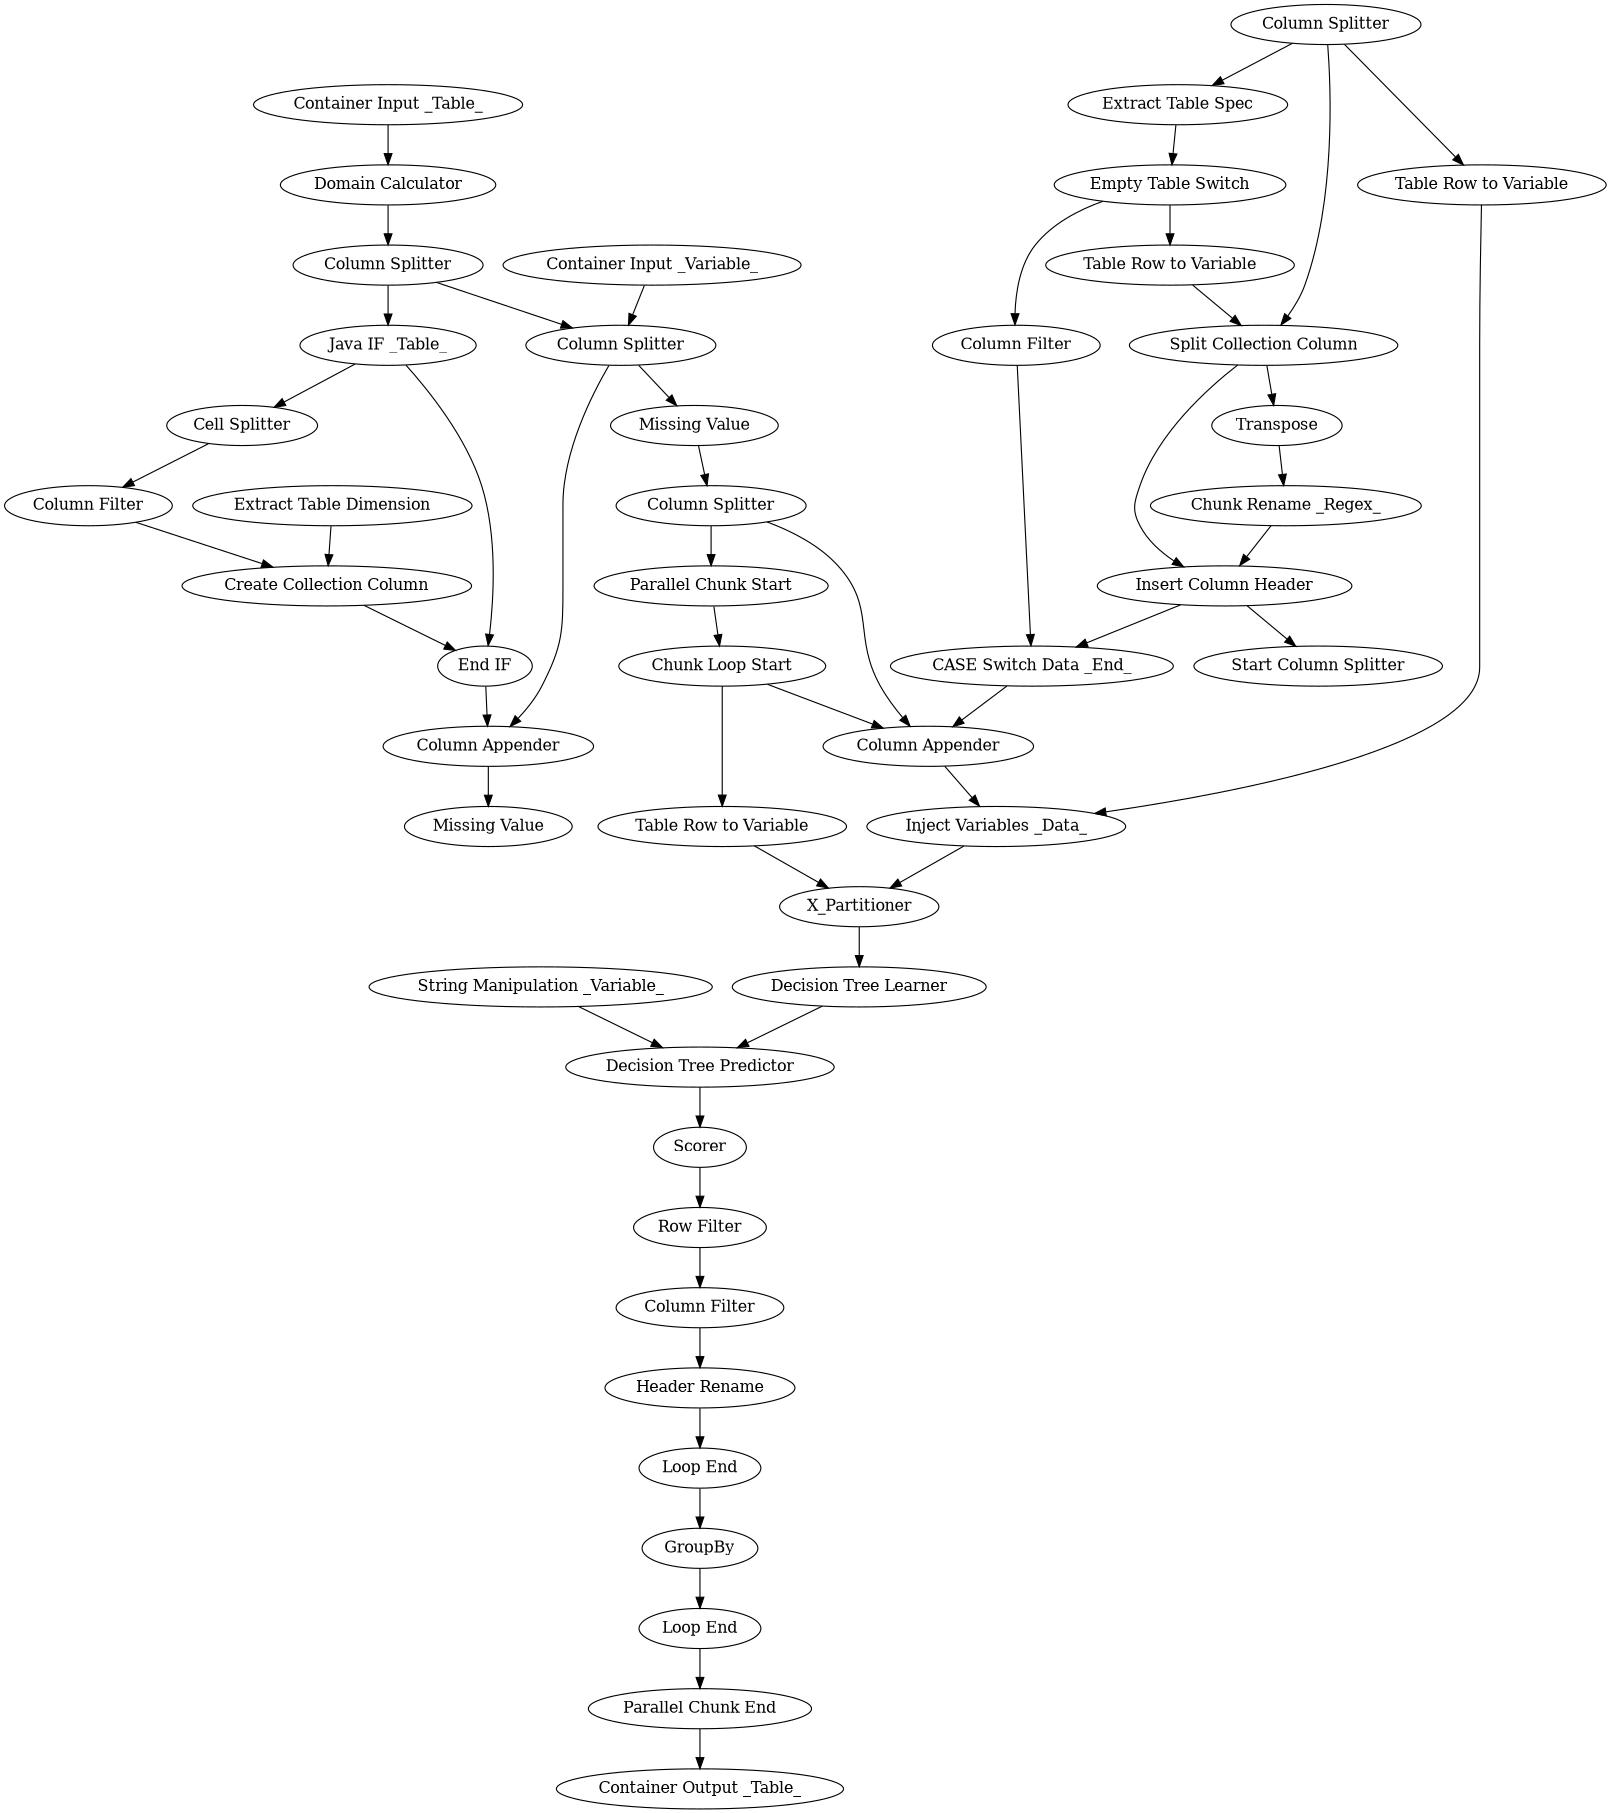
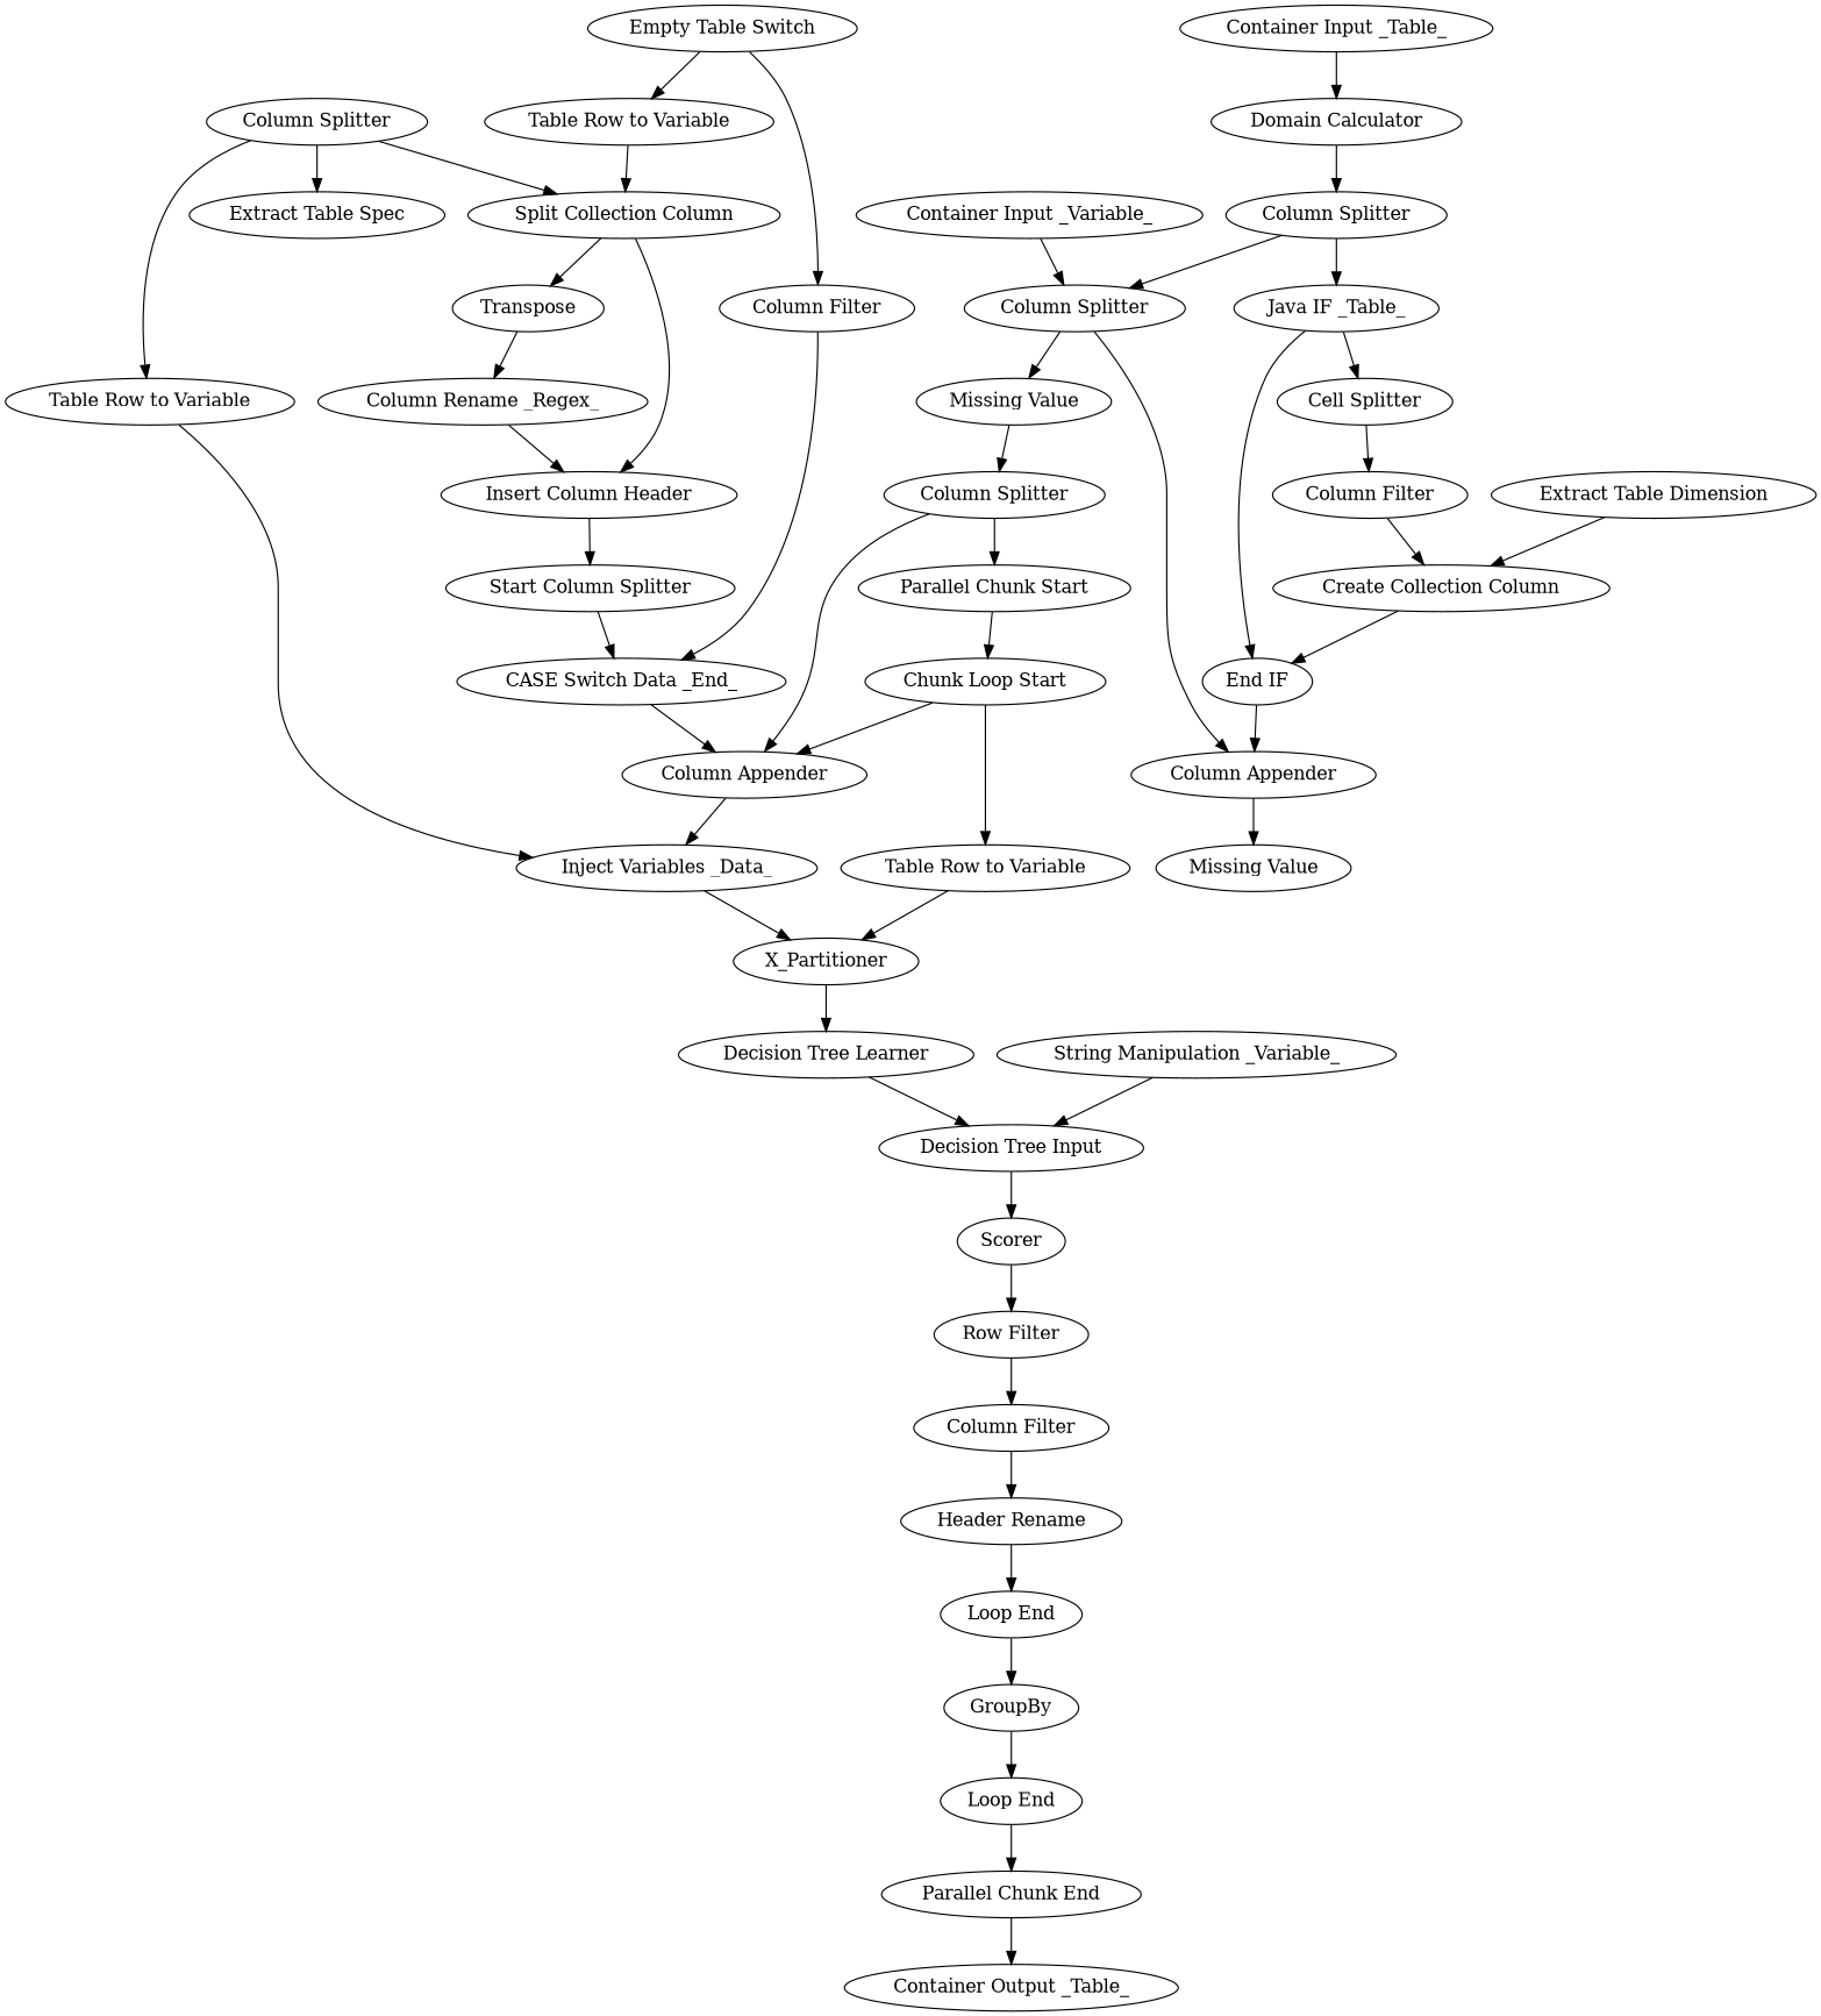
  digraph {
    rankdir=TB
    n1 [label="Chunk Loop Start"]
    n2 [label="Table Row to Variable"]
    n3 [label="Column Appender"]
    n4 [label=X_Partitioner]
    n5 [label="Inject Variables _Data_"]
    n6 [label="Create Collection Column"]
    n7 [label="End IF"]
    n8 [label="Column Appender"]
    n9 [label="Extract Table Dimension"]
    n10 [label="Java IF _Table_"]
    n11 [label="Cell Splitter"]
    n12 [label="Decision Tree Learner"]
-   n13 [label="Decision Tree Predictor"]
+   n13 [label="Decision Tree Input"]
    n14 [label=Scorer]
    n15 [label="Missing Value"]
    n16 [label="Table Row to Variable"]
    n17 [label="Extract Table Spec"]
    n18 [label="Empty Table Switch"]
    n19 [label="Table Row to Variable"]
    n20 [label="Column Filter"]
    n21 [label="Split Collection Column"]
    n22 [label=Transpose]
    n23 [label="Insert Column Header"]
    n24 [label="Column Splitter"]
    n25 [label="Parallel Chunk Start"]
    n26 [label="Row Filter"]
    n27 [label="Loop End"]
    n28 [label="Parallel Chunk End"]
    n29 [label="Container Output _Table_"]
    n30 [label="Start Column Splitter"]
    n31 [label="CASE Switch Data _End_"]
    n32 [label="Column Filter"]
    n33 [label="String Manipulation _Variable_"]
    n34 [label="Column Filter"]
    n35 [label="Column Splitter"]
    n36 [label="Column Splitter"]
    n37 [label="Missing Value"]
    n38 [label=GroupBy]
    n39 [label="Header Rename"]
    n40 [label="Domain Calculator"]
    n41 [label="Column Splitter"]
    n42 [label="Loop End"]
    n43 [label="Container Input _Table_"]
-   n44 [label="Chunk Rename _Regex_"]
+   n44 [label="Column Rename _Regex_"]
    n45 [label="Container Input _Variable_"]
    n1 -> n2
    n1 -> n3
    n2 -> n4
    n3 -> n5
    n4 -> n12
    n5 -> n4
    n6 -> n7
    n7 -> n8
    n8 -> n15
    n9 -> n6
    n10 -> n7
    n10 -> n11
    n11 -> n34
    n12 -> n13
    n13 -> n14
    n14 -> n26
    n16 -> n5
-   n17 -> n18
    n18 -> n19
    n18 -> n20
    n19 -> n21
    n20 -> n31
    n21 -> n22
    n21 -> n23
    n22 -> n44
    n23 -> n30
    n24 -> n3
    n24 -> n25
    n25 -> n1
    n26 -> n32
    n27 -> n28
    n28 -> n29
-   n23 -> n31
+   n30 -> n31
    n31 -> n3
    n32 -> n39
    n33 -> n13
    n34 -> n6
    n35 -> n16
    n35 -> n17
    n35 -> n21
    n36 -> n8
    n36 -> n37
    n37 -> n24
    n38 -> n27
    n39 -> n42
    n40 -> n41
    n41 -> n10
    n41 -> n36
    n42 -> n38
    n43 -> n40
    n44 -> n23
    n45 -> n36
  }
